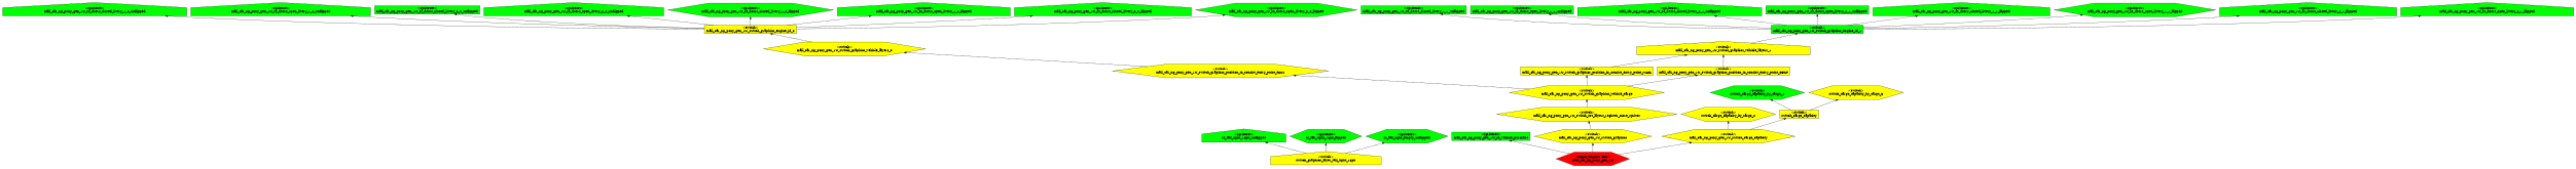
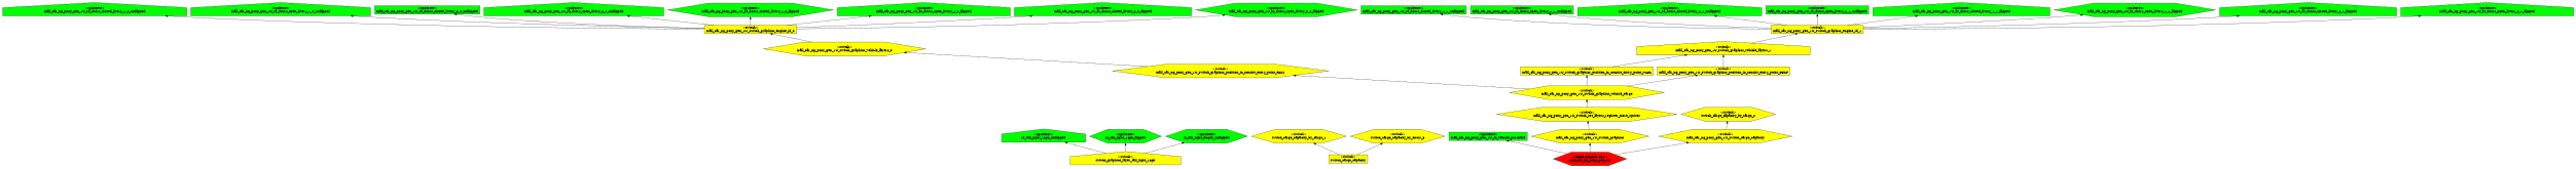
  digraph {
    rankdir=BT
    node [fillcolor=green shape=hexagon style=filled]
    n1 [label="<spriteset>\nss_tail_light_16px_unflipped" shape=house]
    n2 [label="<spriteset>\nss_tail_light_16px_flipped"]
    n3 [label="<spriteset>\nss_tail_light_empty_unflipped"]
    n4 [fillcolor=yellow label="<switch>\nswitch_graphics_layer_tail_light_16px" shape=house]
-   n5 [label="<switch>\nswitch_cargo_capacity_by_cargo_1"]
+   n5 [fillcolor=yellow label="<switch>\nswitch_cargo_capacity_by_cargo_1"]
    n6 [fillcolor=yellow label="<switch>\nswitch_cargo_capacity_by_cargo_2"]
-   n7 [fillcolor=yellow label="<switch>\nswitch_cargo_capacity_by_cargo_3"]
+   n7 [fillcolor=yellow label="<switch>\nswitch_cargo_capacity_by_doors_3"]
    n8 [fillcolor=yellow label="<switch>\nswitch_cargo_capacity" shape=box]
    n9 [label="<spriteset>\nmail_car_ng_pony_gen_1U_ss_doors_closed_livery_1_0_unflipped" shape=house]
    n10 [label="<spriteset>\nmail_car_ng_pony_gen_1U_ss_doors_open_livery_1_0_unflipped" shape=house]
    n11 [label="<spriteset>\nmail_car_ng_pony_gen_1U_ss_doors_closed_livery_2_0_unflipped" shape=box]
    n12 [label="<spriteset>\nmail_car_ng_pony_gen_1U_ss_doors_open_livery_2_0_unflipped" shape=house]
    n13 [label="<spriteset>\nmail_car_ng_pony_gen_1U_ss_doors_closed_livery_1_0_flipped"]
    n14 [label="<spriteset>\nmail_car_ng_pony_gen_1U_ss_doors_open_livery_1_0_flipped" shape=house]
    n15 [label="<spriteset>\nmail_car_ng_pony_gen_1U_ss_doors_closed_livery_2_0_flipped" shape=house]
    n16 [label="<spriteset>\nmail_car_ng_pony_gen_1U_ss_doors_open_livery_2_0_flipped"]
    n17 [fillcolor=yellow label="<switch>\nmail_car_ng_pony_gen_1U_switch_graphics_engine_id_0" shape=box]
    n18 [fillcolor=yellow label="<switch>\nmail_car_ng_pony_gen_1U_switch_graphics_vehicle_layers_0"]
    n19 [label="<spriteset>\nmail_car_ng_pony_gen_1U_ss_doors_closed_livery_1_1_unflipped" shape=box]
    n20 [label="<spriteset>\nmail_car_ng_pony_gen_1U_ss_doors_open_livery_1_1_unflipped" shape=box]
    n21 [label="<spriteset>\nmail_car_ng_pony_gen_1U_ss_doors_closed_livery_2_1_unflipped" shape=house]
    n22 [label="<spriteset>\nmail_car_ng_pony_gen_1U_ss_doors_open_livery_2_1_unflipped" shape=box]
    n23 [label="<spriteset>\nmail_car_ng_pony_gen_1U_ss_doors_closed_livery_1_1_flipped" shape=house]
    n24 [label="<spriteset>\nmail_car_ng_pony_gen_1U_ss_doors_open_livery_1_1_flipped"]
    n25 [label="<spriteset>\nmail_car_ng_pony_gen_1U_ss_doors_closed_livery_2_1_flipped" shape=house]
    n26 [label="<spriteset>\nmail_car_ng_pony_gen_1U_ss_doors_open_livery_2_1_flipped" shape=house]
-   n27 [label="<switch>\nmail_car_ng_pony_gen_1U_switch_graphics_engine_id_1" shape=box]
+   n27 [fillcolor=yellow label="<switch>\nmail_car_ng_pony_gen_1U_switch_graphics_engine_id_1" shape=box]
    n28 [fillcolor=yellow label="<switch>\nmail_car_ng_pony_gen_1U_switch_graphics_vehicle_layers_1" shape=house]
    n29 [fillcolor=yellow label="<switch>\nmail_car_ng_pony_gen_1U_switch_graphics_position_in_consist_entry_point_PASS"]
    n30 [fillcolor=yellow label="<switch>\nmail_car_ng_pony_gen_1U_switch_graphics_position_in_consist_entry_point_MAIL" shape=box]
    n31 [fillcolor=yellow label="<switch>\nmail_car_ng_pony_gen_1U_switch_graphics_position_in_consist_entry_point_DFLT" shape=box]
    n32 [fillcolor=yellow label="<switch>\nmail_car_ng_pony_gen_1U_switch_graphics_vehicle_cargo"]
    n33 [label="<spriteset>\nmail_car_ng_pony_gen_1U_ss_vehicle_purchase" shape=box]
    n34 [fillcolor=yellow label="<switch>\nmail_car_ng_pony_gen_1U_switch_set_layers_register_more_sprites"]
    n35 [fillcolor=yellow label="<switch>\nmail_car_ng_pony_gen_1U_switch_graphics"]
    n36 [fillcolor=yellow label="<switch>\nmail_car_ng_pony_gen_1U_switch_cargo_capacity"]
    n37 [fillcolor=red label="<FEAT_TRAINS 950>\nmail_car_ng_pony_gen_1U"]
    n4 -> n1
    n4 -> n2
    n4 -> n3
    n8 -> n5
    n8 -> n7
    n17 -> n9
    n17 -> n10
    n17 -> n11
    n17 -> n12
    n17 -> n13
    n17 -> n14
    n17 -> n15
    n17 -> n16
    n18 -> n17
    n27 -> n19
    n27 -> n20
    n27 -> n21
    n27 -> n22
    n27 -> n23
    n27 -> n24
    n27 -> n25
    n27 -> n26
    n28 -> n27
    n29 -> n18
    n30 -> n28
    n31 -> n28
    n32 -> n29
    n32 -> n30
    n32 -> n31
    n34 -> n32
    n35 -> n34
    n36 -> n6
-   n36 -> n8
    n37 -> n33
    n37 -> n35
    n37 -> n36
  }
